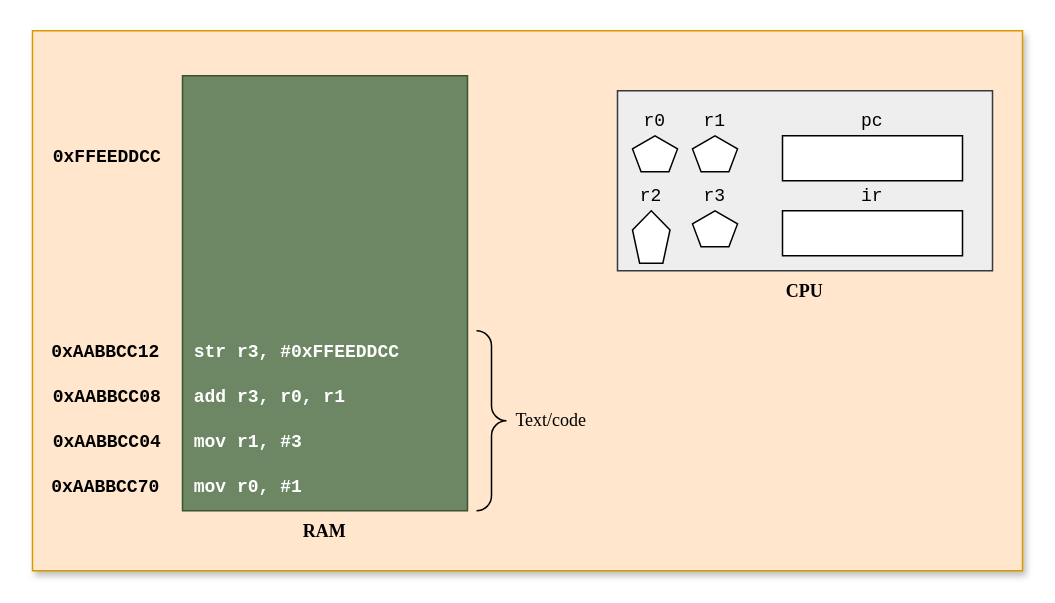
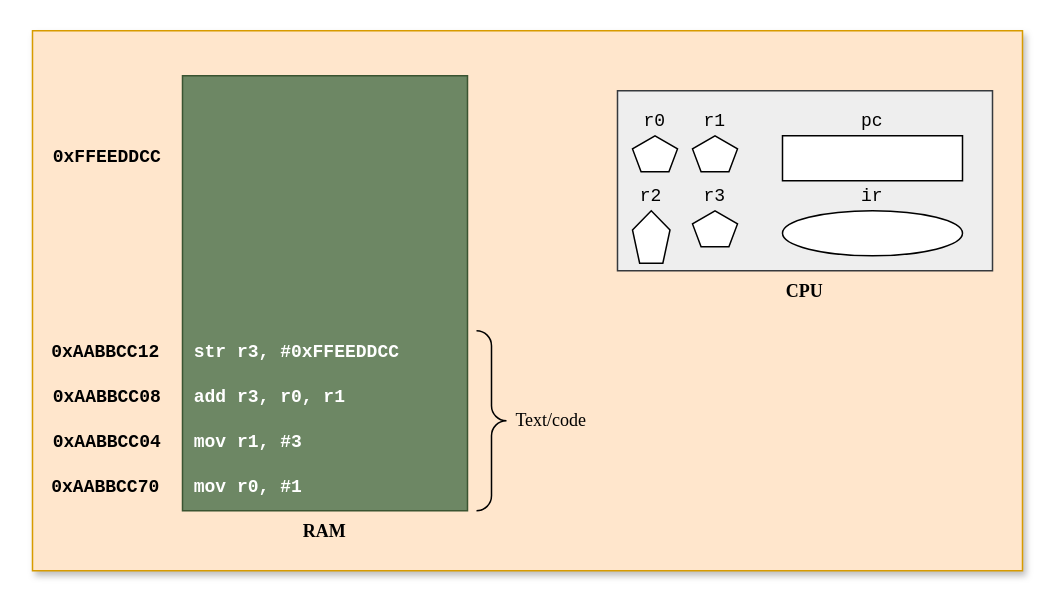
  <mxCell id="0" />
  <mxCell id="1" parent="0" />
  <mxCell id="2" value="" style="rounded=0;whiteSpace=wrap;html=1;fillColor=#ffe6cc;strokeColor=#d79b00;shadow=1;movable=1;resizable=1;rotatable=1;deletable=1;editable=1;locked=0;connectable=1;" vertex="1" parent="1"><mxGeometry x="21" y="20" width="660" height="360" as="geometry" /></mxCell>
  <mxCell id="3" value="RAM" style="rounded=0;whiteSpace=wrap;html=1;hachureGap=4;fontFamily=Architects Daughter;fontSource=https%3A%2F%2Ffonts.googleapis.com%2Fcss%3Ffamily%3DArchitects%2BDaughter;fillColor=#6d8764;strokeColor=#3A5431;fontColor=default;labelPosition=center;verticalLabelPosition=bottom;align=center;verticalAlign=top;fontStyle=1;movable=1;resizable=1;rotatable=1;deletable=1;editable=1;locked=0;connectable=1;" vertex="1" parent="1"><mxGeometry x="121" y="50" width="190" height="290" as="geometry" /></mxCell>
  <mxCell id="4" value="0xAABBCC70" style="text;html=1;align=center;verticalAlign=middle;whiteSpace=wrap;rounded=0;fontFamily=Courier New;fontStyle=1;movable=1;resizable=1;rotatable=1;deletable=1;editable=1;locked=0;connectable=1;" vertex="1" parent="1"><mxGeometry x="20" y="310" width="100" height="30" as="geometry" /></mxCell>
  <mxCell id="5" value="mov r0, #1" style="text;html=1;align=left;verticalAlign=middle;whiteSpace=wrap;rounded=0;fontFamily=Courier New;fontStyle=1;fontColor=#FFFFFF;spacingLeft=6;movable=1;resizable=1;rotatable=1;deletable=1;editable=1;locked=0;connectable=1;" vertex="1" parent="1"><mxGeometry x="121" y="310" width="100" height="30" as="geometry" /></mxCell>
  <mxCell id="6" value="mov r1, #3" style="text;html=1;align=left;verticalAlign=middle;whiteSpace=wrap;rounded=0;fontFamily=Courier New;fontStyle=1;fontColor=#FFFFFF;spacingLeft=6;movable=1;resizable=1;rotatable=1;deletable=1;editable=1;locked=0;connectable=1;" vertex="1" parent="1"><mxGeometry x="121" y="280" width="100" height="30" as="geometry" /></mxCell>
  <mxCell id="7" value="add r3, r0, r1" style="text;html=1;align=left;verticalAlign=middle;whiteSpace=wrap;rounded=0;fontFamily=Courier New;fontStyle=1;fontColor=#FFFFFF;spacingLeft=6;movable=1;resizable=1;rotatable=1;deletable=1;editable=1;locked=0;connectable=1;" vertex="1" parent="1"><mxGeometry x="121" y="250" width="120" height="30" as="geometry" /></mxCell>
  <mxCell id="8" value="str r3, #0xFFEEDDCC" style="text;html=1;align=left;verticalAlign=middle;whiteSpace=wrap;rounded=0;fontFamily=Courier New;fontStyle=1;fontColor=#FFFFFF;spacingLeft=6;movable=1;resizable=1;rotatable=1;deletable=1;editable=1;locked=0;connectable=1;" vertex="1" parent="1"><mxGeometry x="121" y="220" width="150" height="30" as="geometry" /></mxCell>
  <mxCell id="9" value="0xAABBCC04" style="text;html=1;align=center;verticalAlign=middle;whiteSpace=wrap;rounded=0;fontFamily=Courier New;fontStyle=1;movable=1;resizable=1;rotatable=1;deletable=1;editable=1;locked=0;connectable=1;" vertex="1" parent="1"><mxGeometry x="21" y="280" width="100" height="30" as="geometry" /></mxCell>
  <mxCell id="10" value="0xAABBCC08" style="text;html=1;align=center;verticalAlign=middle;whiteSpace=wrap;rounded=0;fontFamily=Courier New;fontStyle=1;movable=1;resizable=1;rotatable=1;deletable=1;editable=1;locked=0;connectable=1;" vertex="1" parent="1"><mxGeometry x="21" y="250" width="100" height="30" as="geometry" /></mxCell>
  <mxCell id="11" value="0xAABBCC12" style="text;html=1;align=center;verticalAlign=middle;whiteSpace=wrap;rounded=0;fontFamily=Courier New;fontStyle=1;movable=1;resizable=1;rotatable=1;deletable=1;editable=1;locked=0;connectable=1;" vertex="1" parent="1"><mxGeometry x="20" y="220" width="100" height="30" as="geometry" /></mxCell>
  <mxCell id="12" value="&lt;span style=&quot;text-align: left;&quot;&gt;0xFFEEDDCC&lt;/span&gt;" style="text;html=1;align=center;verticalAlign=middle;whiteSpace=wrap;rounded=0;fontFamily=Courier New;fontStyle=1;movable=1;resizable=1;rotatable=1;deletable=1;editable=1;locked=0;connectable=1;" vertex="1" parent="1"><mxGeometry x="21" y="90" width="100" height="30" as="geometry" /></mxCell>
  <mxCell id="13" value="" style="labelPosition=right;align=left;strokeWidth=1;shape=mxgraph.mockup.markup.curlyBrace;html=1;shadow=0;dashed=0;strokeColor=#000000;direction=north;hachureGap=4;fontFamily=Architects Daughter;fontSource=https%3A%2F%2Ffonts.googleapis.com%2Fcss%3Ffamily%3DArchitects%2BDaughter;flipH=1;movable=1;resizable=1;rotatable=1;deletable=1;editable=1;locked=0;connectable=1;" vertex="1" parent="1"><mxGeometry x="317" y="220" width="20" height="120" as="geometry" /></mxCell>
  <mxCell id="14" value="Text/code" style="text;html=1;align=center;verticalAlign=middle;whiteSpace=wrap;rounded=0;fontFamily=Architects Daughter;fontSource=https%3A%2F%2Ffonts.googleapis.com%2Fcss%3Ffamily%3DArchitects%2BDaughter;movable=1;resizable=1;rotatable=1;deletable=1;editable=1;locked=0;connectable=1;" vertex="1" parent="1"><mxGeometry x="337" y="265" width="60" height="30" as="geometry" /></mxCell>
  <mxCell id="15" value="CPU" style="rounded=0;whiteSpace=wrap;html=1;hachureGap=4;fontFamily=Architects Daughter;fontSource=https%3A%2F%2Ffonts.googleapis.com%2Fcss%3Ffamily%3DArchitects%2BDaughter;fillColor=#eeeeee;strokeColor=#36393d;labelPosition=center;verticalLabelPosition=bottom;align=center;verticalAlign=top;fontStyle=1;movable=1;resizable=1;rotatable=1;deletable=1;editable=1;locked=0;connectable=1;" vertex="1" parent="1"><mxGeometry x="411" y="60" width="250" height="120" as="geometry" /></mxCell>
  <mxCell id="16" value="r0" style="whiteSpace=wrap;html=1;shape=mxgraph.basic.pentagon;hachureGap=4;fontFamily=Courier New;labelPosition=center;verticalLabelPosition=top;align=center;verticalAlign=bottom;movable=1;resizable=1;rotatable=1;deletable=1;editable=1;locked=0;connectable=1;" vertex="1" parent="1"><mxGeometry x="421" y="90" width="30" height="24" as="geometry" /></mxCell>
  <mxCell id="17" value="pc" style="rounded=0;whiteSpace=wrap;html=1;hachureGap=4;fontFamily=Courier New;fillColor=default;labelPosition=center;verticalLabelPosition=top;align=center;verticalAlign=bottom;movable=1;resizable=1;rotatable=1;deletable=1;editable=1;locked=0;connectable=1;" vertex="1" parent="1"><mxGeometry x="521" y="90" width="120" height="30" as="geometry" /></mxCell>
  <mxCell id="18" value="r1" style="whiteSpace=wrap;html=1;shape=mxgraph.basic.pentagon;hachureGap=4;fontFamily=Courier New;labelPosition=center;verticalLabelPosition=top;align=center;verticalAlign=bottom;movable=1;resizable=1;rotatable=1;deletable=1;editable=1;locked=0;connectable=1;" vertex="1" parent="1"><mxGeometry x="461" y="90" width="30" height="24" as="geometry" /></mxCell>
  <mxCell id="19" value="r2" style="whiteSpace=wrap;html=1;shape=mxgraph.basic.pentagon;hachureGap=4;fontFamily=Courier New;labelPosition=center;verticalLabelPosition=top;align=center;verticalAlign=bottom;movable=1;resizable=1;rotatable=1;deletable=1;editable=1;locked=0;connectable=1;" vertex="1" parent="1"><mxGeometry x="421" y="140" width="25" height="35" as="geometry" /></mxCell>
  <mxCell id="20" value="r3" style="whiteSpace=wrap;html=1;shape=mxgraph.basic.pentagon;hachureGap=4;fontFamily=Courier New;labelPosition=center;verticalLabelPosition=top;align=center;verticalAlign=bottom;movable=1;resizable=1;rotatable=1;deletable=1;editable=1;locked=0;connectable=1;" vertex="1" parent="1"><mxGeometry x="461" y="140" width="30" height="24" as="geometry" /></mxCell>
- <mxCell id="21" value="ir" style="rounded=0;whiteSpace=wrap;html=1;hachureGap=4;fontFamily=Courier New;fillColor=default;labelPosition=center;verticalLabelPosition=top;align=center;verticalAlign=bottom;movable=1;resizable=1;rotatable=1;deletable=1;editable=1;locked=0;connectable=1;" vertex="1" parent="1"><mxGeometry x="521" y="140" width="120" height="30" as="geometry" /></mxCell>
+ <mxCell id="21" value="ir" style="ellipse;whiteSpace=wrap;html=1;hachureGap=4;fontFamily=Courier New;fillColor=default;labelPosition=center;verticalLabelPosition=top;align=center;verticalAlign=bottom;movable=1;resizable=1;rotatable=1;deletable=1;editable=1;locked=0;connectable=1;" vertex="1" parent="1"><mxGeometry x="521" y="140" width="120" height="30" as="geometry" /></mxCell>
